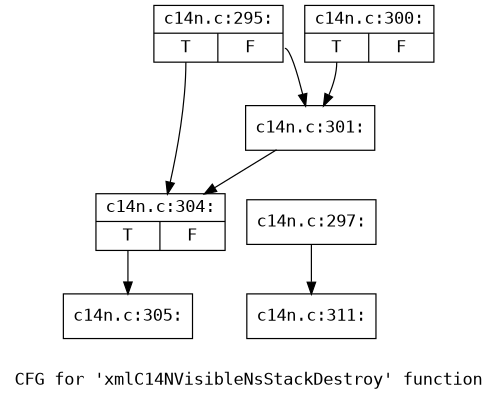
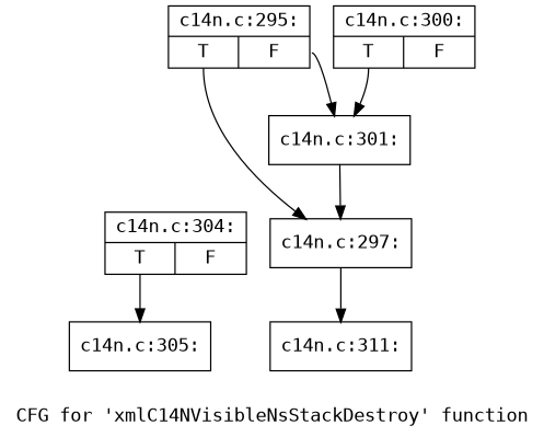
  digraph {
    fontname="DejaVu Sans Mono"
    label="CFG for 'xmlC14NVisibleNsStackDestroy' function"
    node [fontname="DejaVu Sans Mono" shape=record]
    edge [fontname="DejaVu Sans Mono" tailport=s0]
    n1 [label="{c14n.c:295:|{<s0>T|<s1>F}}"]
    n2 [label="{c14n.c:297:}"]
    n3 [label="{c14n.c:301:}"]
    n4 [label="{c14n.c:311:}"]
    n5 [label="{c14n.c:300:|{<s0>T|<s1>F}}"]
    n6 [label="{c14n.c:304:|{<s0>T|<s1>F}}"]
    n7 [label="{c14n.c:305:}"]
-   n1 -> n6
+   n1 -> n2
    n1 -> n3 [tailport=s1]
    n2 -> n4 [tailport=""]
-   n3 -> n6 [tailport=""]
+   n3 -> n2 [tailport=""]
    n5 -> n3
    n6 -> n7
  }
